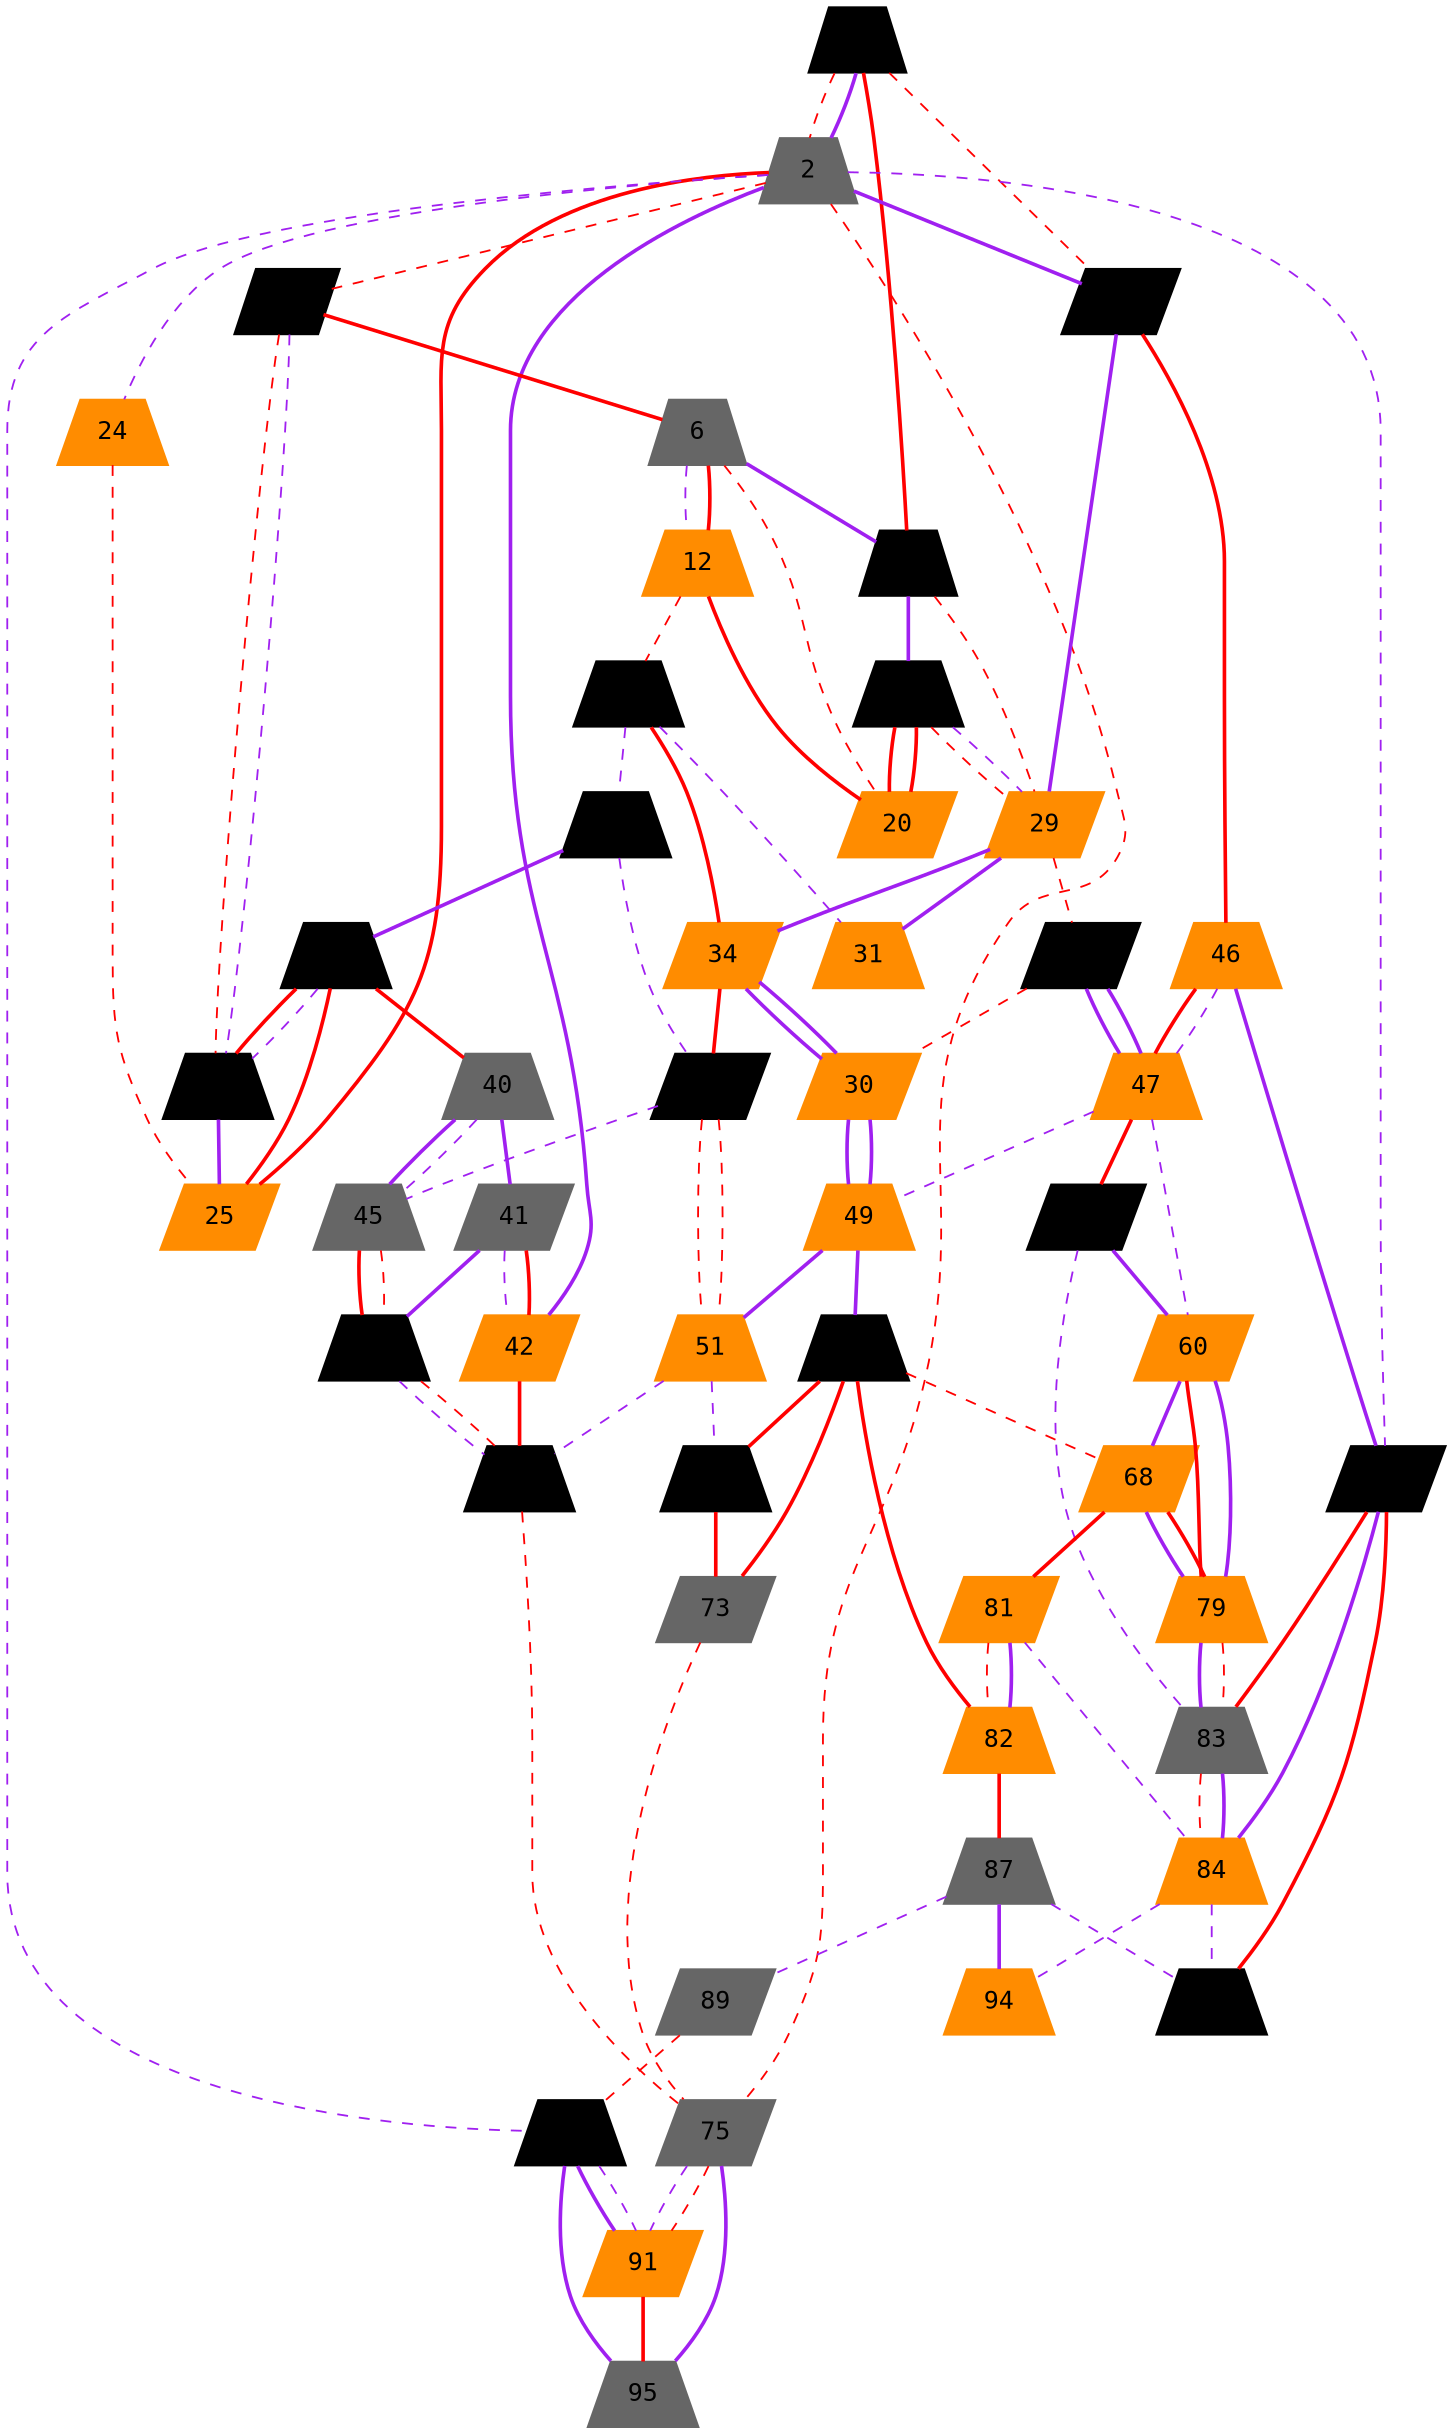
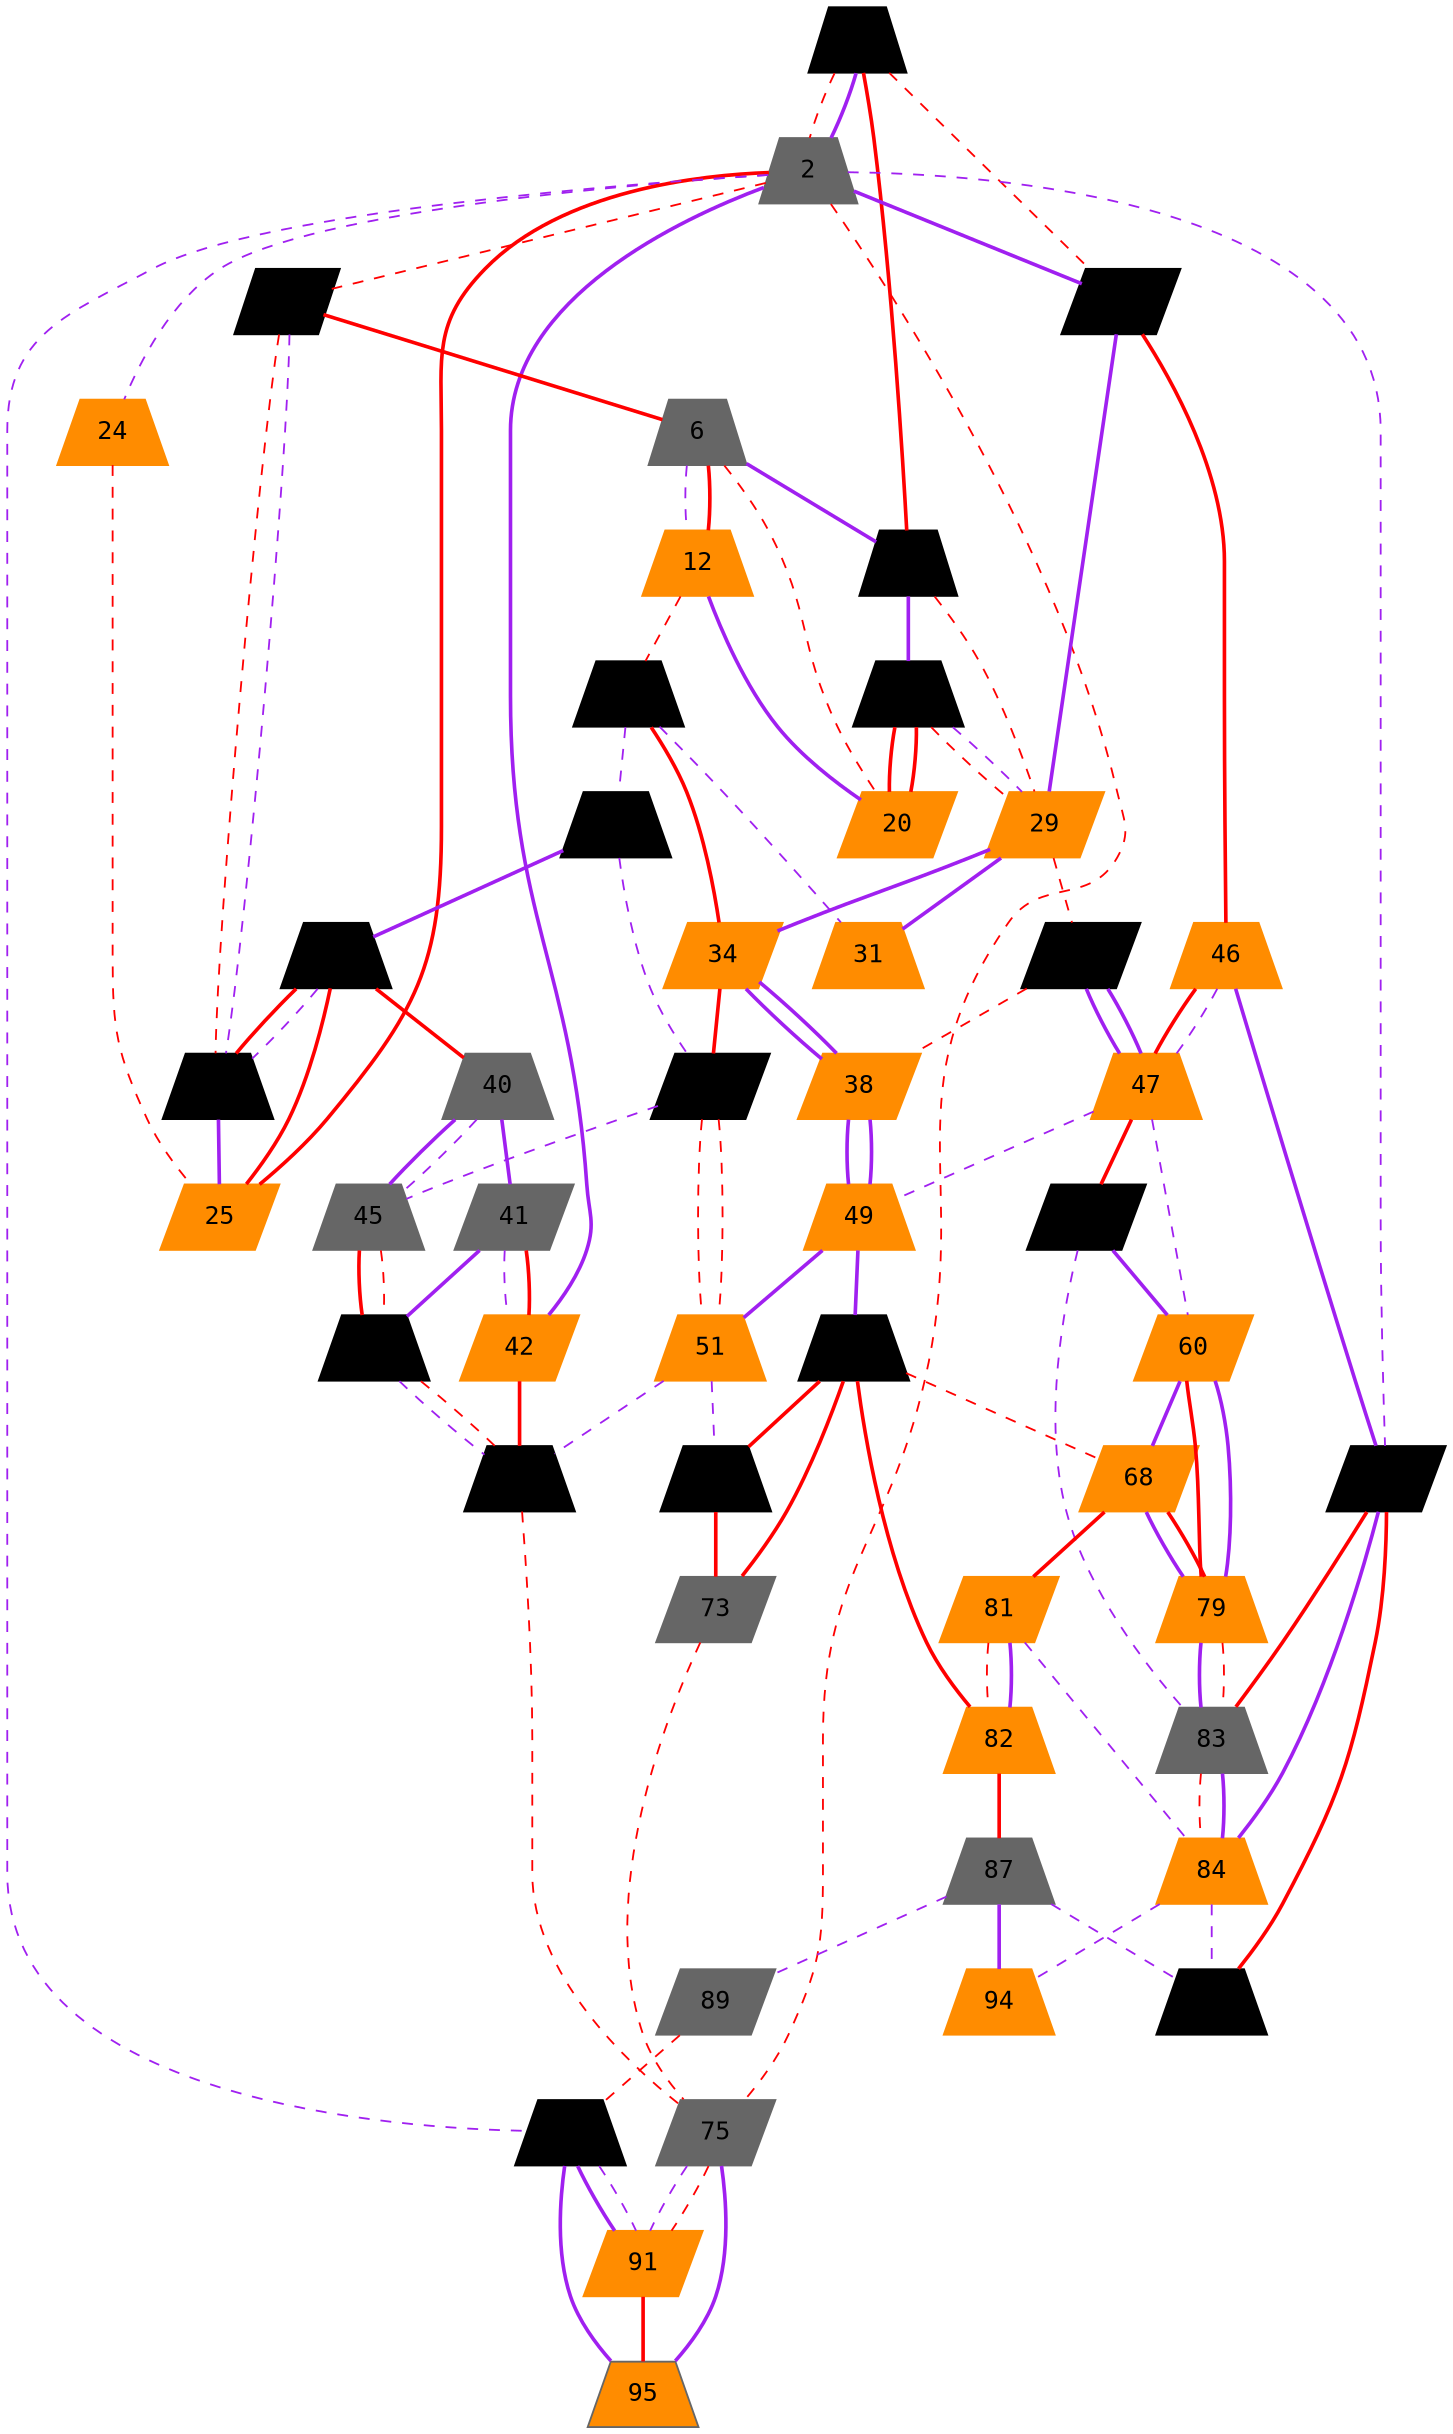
  graph {
    fontname="DejaVu Sans Mono"
    node [color=darkorange fontname="DejaVu Sans Mono" shape=trapezium style=filled]
    edge [color=purple fontname="DejaVu Sans Mono" style=bold]
    1 [color=black super="+8"]
    2 [color=gray40 super="+3"]
    9 [color=black super="+10"]
    21 [color=black shape=parallelogram super="+22"]
    5 [color=black shape=parallelogram]
    24
    25 [shape=parallelogram super="+26"]
    42 [shape=parallelogram]
    62 [color=black shape=parallelogram super="+97+63"]
    75 [color=gray40 shape=parallelogram super="+76"]
    90 [color=black super="+96"]
    19 [color=black]
    29 [shape=parallelogram super="+30+33"]
    46 [super="+57"]
    6 [color=gray40 super="+7"]
    17 [color=black super="+23"]
    53 [color=black super="+56"]
    83 [color=gray40 super="+86"]
    84 [super="+85"]
    98 [color=black]
    91 [shape=parallelogram]
-   95 [color=gray40]
+   95 [color=gray40 fillcolor=darkorange]
    12 [super="+13"]
    20 [shape=parallelogram super="+27"]
    14 [color=black super="+32"]
    31
    34 [shape=parallelogram super="+35"]
    37 [color=black shape=parallelogram]
    15 [color=black]
    16 [color=black super="+28"]
    43 [color=black shape=parallelogram super="+44"]
-   38 [shape=parallelogram label=30]
+   38 [shape=parallelogram]
    40 [color=gray40]
    45 [color=gray40]
    51 [super="+52"]
    41 [color=gray40 shape=parallelogram]
    47 [super="+54"]
    49 [super="+50"]
    59 [color=black shape=parallelogram]
    60 [shape=parallelogram super="+61"]
    65 [color=black super="+70"]
    48 [color=black]
    66 [color=black super="+67"]
    68 [shape=parallelogram super="+69"]
    79
    73 [color=gray40 shape=parallelogram super="+74"]
    82
    81 [shape=parallelogram]
    94
    87 [color=gray40 super="+88"]
    89 [color=gray40 shape=parallelogram super="+101"]
    1 -- 2 [color=red style=dashed]
    1 -- 2
    1 -- 9 [color=red]
    1 -- 21 [color=red style=dashed]
    2 -- 21
    2 -- 5 [color=red style=dashed]
    2 -- 24 [style=dashed]
    2 -- 25 [color=red]
    2 -- 42
    2 -- 62 [style=dashed weight=2]
    2 -- 75 [color=red style=dashed]
    2 -- 90 [style=dashed]
    9 -- 19
    9 -- 29 [color=red style=dashed]
    21 -- 29
    21 -- 46 [color=red]
    5 -- 6 [color=red]
    5 -- 17 [color=red style=dashed]
    5 -- 17 [style=dashed]
    24 -- 25 [color=red style=dashed]
    42 -- 53 [color=red]
    62 -- 83 [color=red]
    62 -- 84
    62 -- 98 [color=red]
    75 -- 91 [style=dashed]
    75 -- 91 [color=red style=dashed]
    75 -- 95
    90 -- 91
    90 -- 91 [style=dashed]
    90 -- 95
    19 -- 29 [color=red style=dashed]
    19 -- 29 [style=dashed]
    19 -- 20 [color=red]
    19 -- 20 [color=red]
    29 -- 31
    29 -- 34
    29 -- 37 [color=red style=dashed]
    46 -- 62
    46 -- 47 [color=red weight=2]
    46 -- 47 [style=dashed]
    6 -- 9
    6 -- 12 [style=dashed weight=2]
    6 -- 12 [color=red]
    6 -- 20 [color=red style=dashed]
    17 -- 25
    53 -- 75 [color=red style=dashed]
    83 -- 84 [color=red style=dashed]
    83 -- 84
    84 -- 98 [style=dashed]
    84 -- 94 [style=dashed]
    91 -- 95 [color=red]
-   12 -- 20 [color=red]
+   12 -- 20
    12 -- 14 [color=red style=dashed]
    14 -- 31 [style=dashed]
    14 -- 34 [color=red]
    14 -- 15 [style=dashed]
    34 -- 43 [color=red]
    34 -- 38
    34 -- 38
    37 -- 38 [color=red style=dashed]
    37 -- 47
    37 -- 47
    15 -- 16
    15 -- 43 [style=dashed]
    16 -- 25 [color=red]
    16 -- 17 [color=red]
    16 -- 17 [style=dashed]
    16 -- 40 [color=red]
    43 -- 45 [style=dashed]
    43 -- 51 [color=red style=dashed]
    43 -- 51 [color=red style=dashed]
    38 -- 49
    38 -- 49
    40 -- 45
    40 -- 45 [style=dashed]
    40 -- 41
    45 -- 48 [color=red]
    45 -- 48 [color=red style=dashed]
    51 -- 53 [style=dashed]
    51 -- 66 [style=dashed]
    41 -- 42 [style=dashed]
    41 -- 42 [color=red]
    41 -- 48
    47 -- 49 [style=dashed]
    47 -- 59 [color=red]
    47 -- 60 [style=dashed]
    49 -- 51
    49 -- 65
    59 -- 83 [style=dashed]
    59 -- 60
    60 -- 68
    60 -- 79 [color=red]
    60 -- 79
    65 -- 66 [color=red weight=2]
    65 -- 68 [color=red style=dashed]
    65 -- 73 [color=red weight=2]
    65 -- 82 [color=red]
    48 -- 53 [style=dashed]
    48 -- 53 [color=red style=dashed]
    66 -- 73 [color=red]
    68 -- 79
    68 -- 79 [color=red]
    68 -- 81 [color=red]
    79 -- 83
    79 -- 83 [color=red style=dashed]
    73 -- 75 [color=red style=dashed]
    82 -- 87 [color=red]
    81 -- 84 [style=dashed]
    81 -- 82 [color=red style=dashed]
    81 -- 82
    87 -- 98 [style=dashed]
    87 -- 94 [weight=2]
    87 -- 89 [style=dashed weight=2]
    89 -- 90 [color=red style=dashed weight=2]
  }
